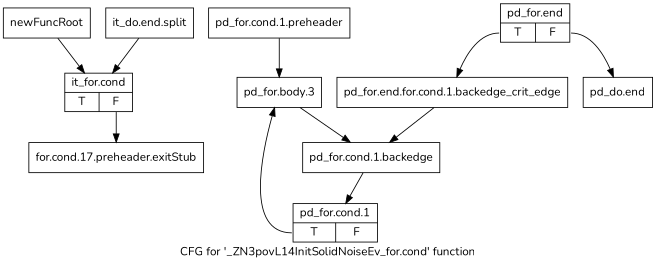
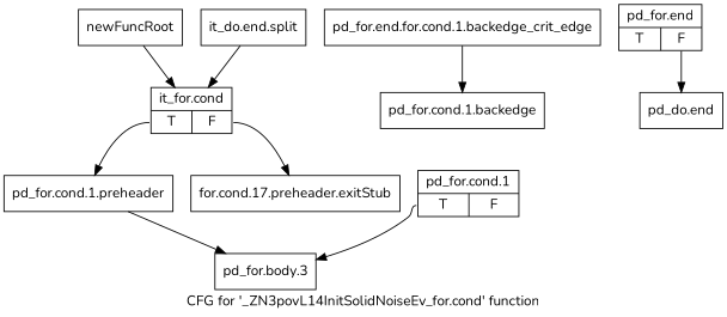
  digraph {
    fontname=Nunito
    label="CFG for '_ZN3povL14InitSolidNoiseEv_for.cond' function"
    node [fontname=Nunito shape=record]
    edge [fontname=Nunito]
    n1 [label="{newFuncRoot}"]
    n2 [label="{it_for.cond|{<s0>T|<s1>F}}"]
    n3 [label="{for.cond.17.preheader.exitStub}"]
    n4 [label="{pd_for.cond.1.preheader}"]
    n5 [label="{pd_for.body.3}"]
    n6 [label="{pd_for.cond.1|{<s0>T|<s1>F}}"]
    n7 [label="{pd_for.cond.1.backedge}"]
    n8 [label="{pd_for.end|{<s0>T|<s1>F}}"]
    n9 [label="{pd_for.end.for.cond.1.backedge_crit_edge}"]
    n10 [label="{pd_do.end}"]
    n11 [label="{it_do.end.split}"]
    n1 -> n2
    n2 -> n3 [tailport=s1]
+   n2 -> n4 [tailport=s0]
    n4 -> n5
-   n5 -> n7
    n6 -> n5 [tailport=s0]
-   n7 -> n6
-   n8 -> n9 [tailport=s0]
    n8 -> n10 [tailport=s1]
    n9 -> n7
    n11 -> n2
  }
